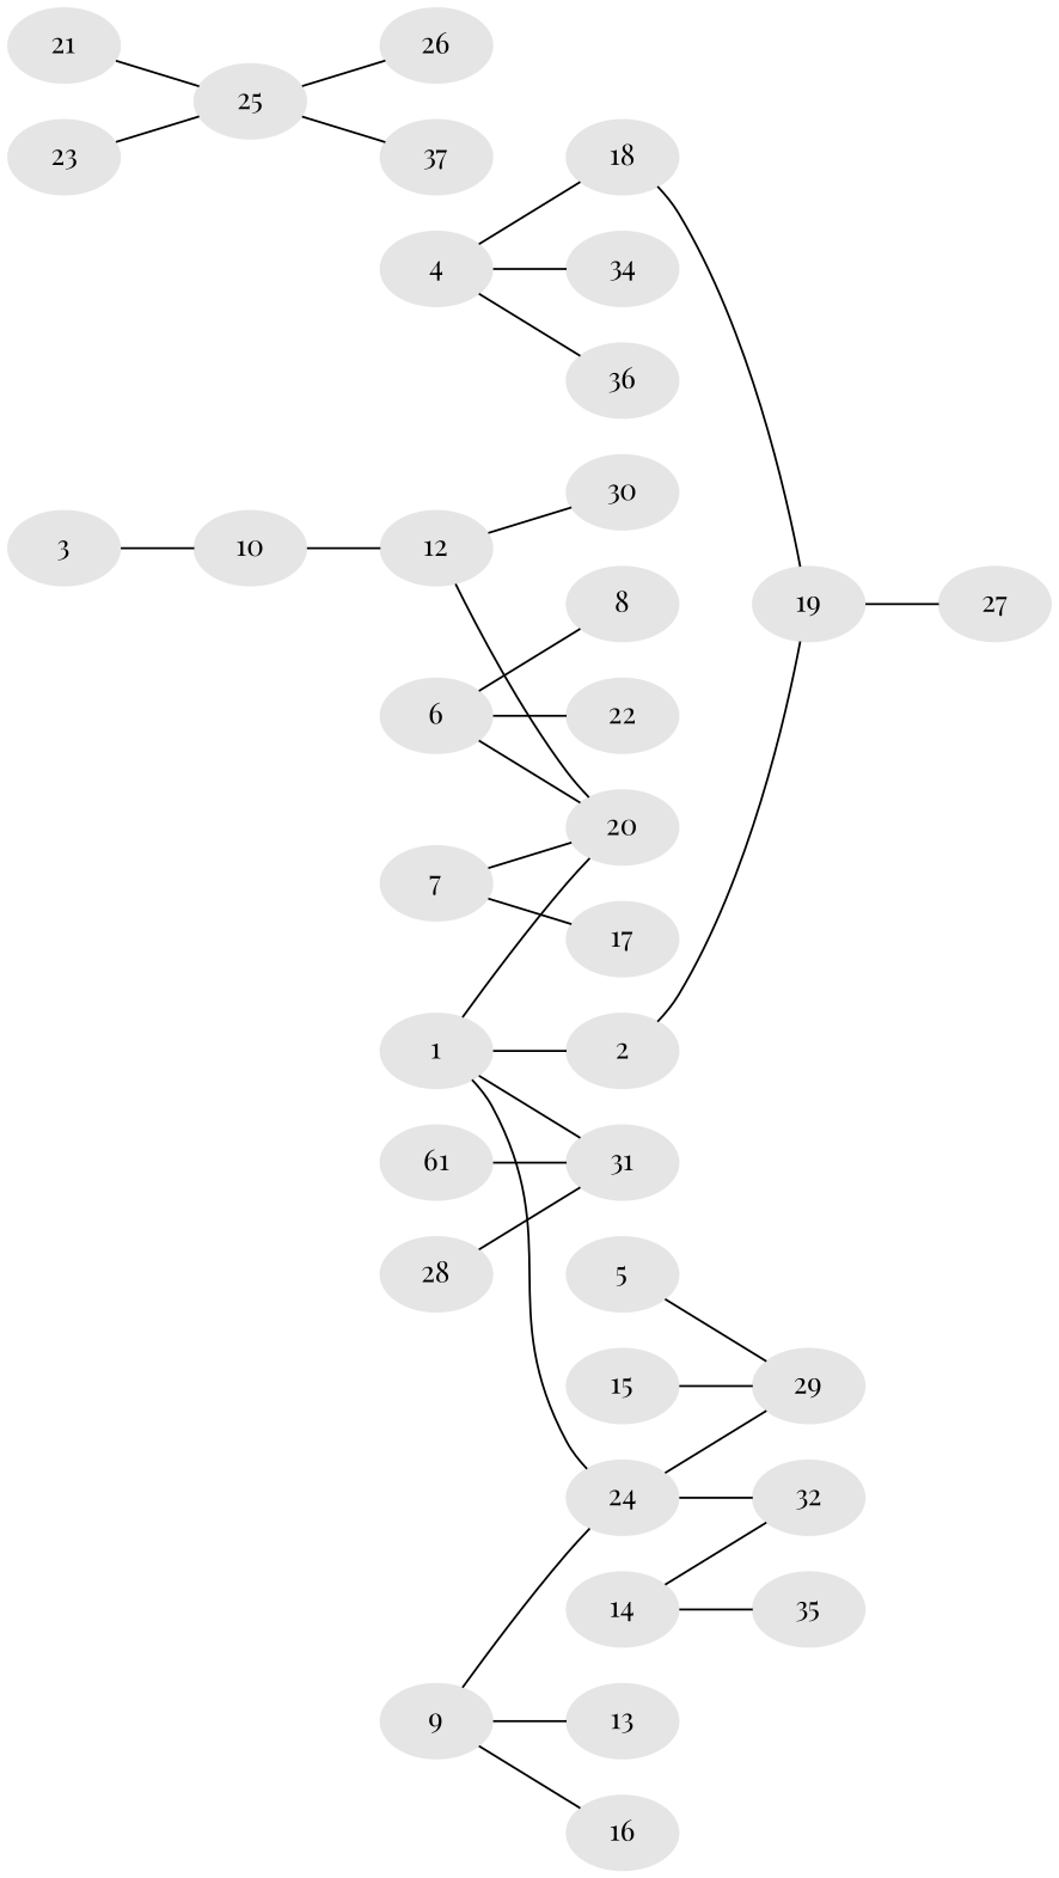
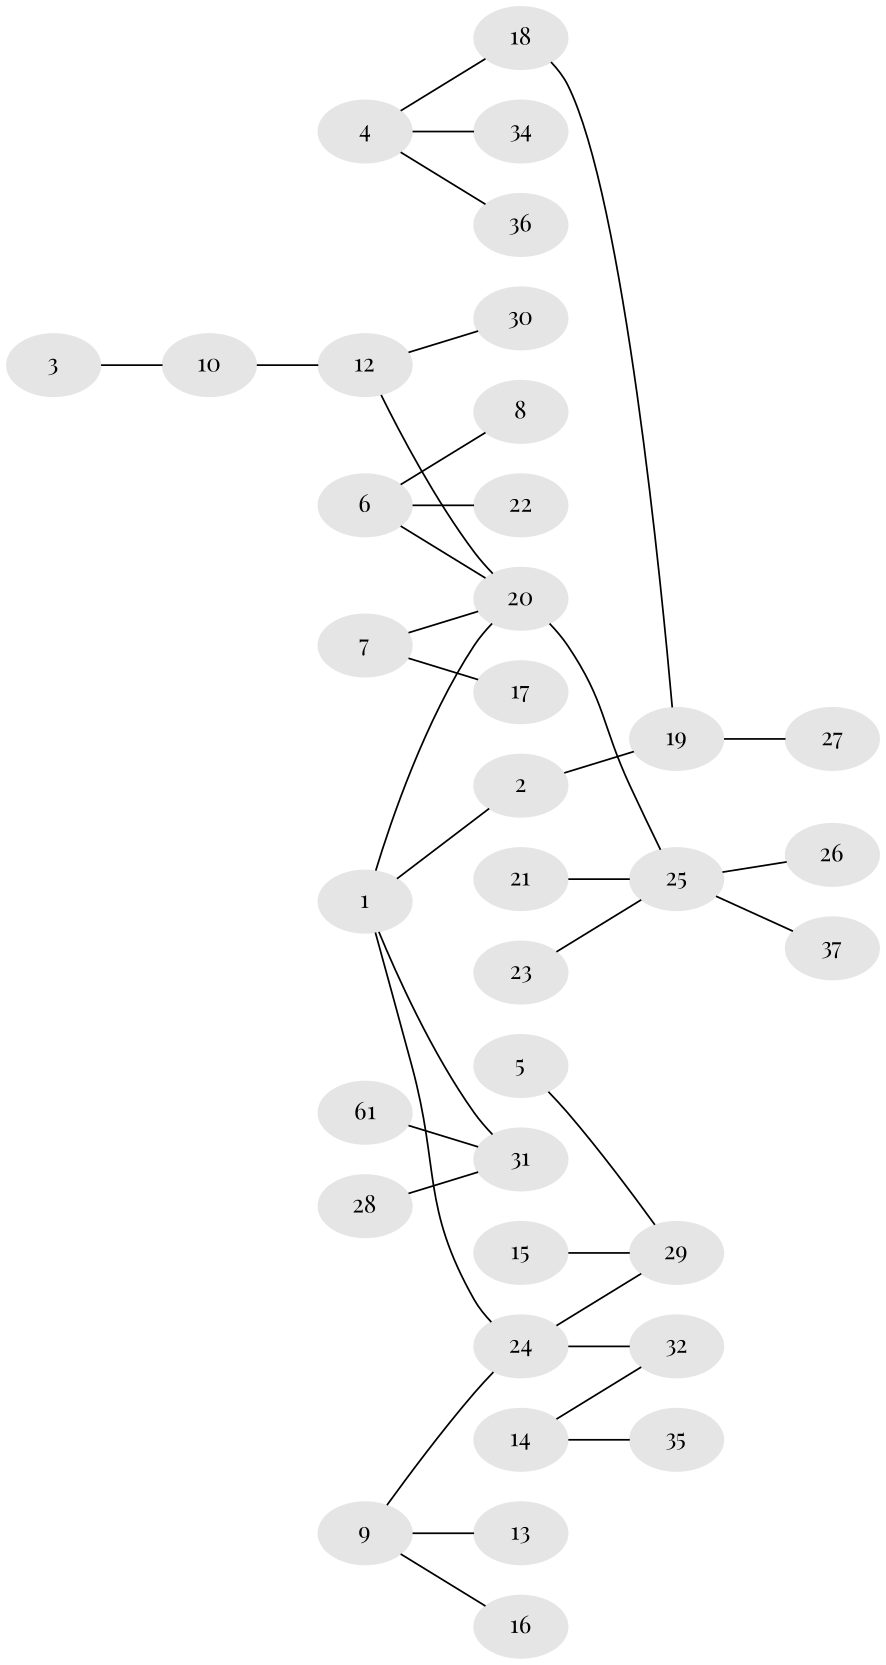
  graph {
    fontname="Playfair Display"
    rankdir=LR
    node [color=gray90 fontname="Playfair Display" style=filled]
    edge [fontname="Playfair Display" weight=1.0]
    1
    2
    20
    24
    31
    19
    25
    29
    32
    27
    3
    10
    12
    4
    18
    34
    36
    5
    6
    8
    22
    7
    17
    9
    13
    16
    30
    n28 [label=61]
    14
    35
    15
    26
    n33 [label=37]
    21
    23
    28
    1 -- 2
    1 -- 20
    1 -- 24
    1 -- 31
    2 -- 19
+   20 -- 25
    24 -- 29
    24 -- 32
    19 -- 27
    25 -- 26
    25 -- n33
    3 -- 10
    10 -- 12
    12 -- 20
    12 -- 30
    4 -- 18
    4 -- 34
    4 -- 36
    18 -- 19
    5 -- 29
    6 -- 20
    6 -- 8
    6 -- 22
    7 -- 20
    7 -- 17
    9 -- 24
    9 -- 13
    9 -- 16
    n28 -- 31
    14 -- 32
    14 -- 35
    15 -- 29
    21 -- 25
    23 -- 25
    28 -- 31
  }
